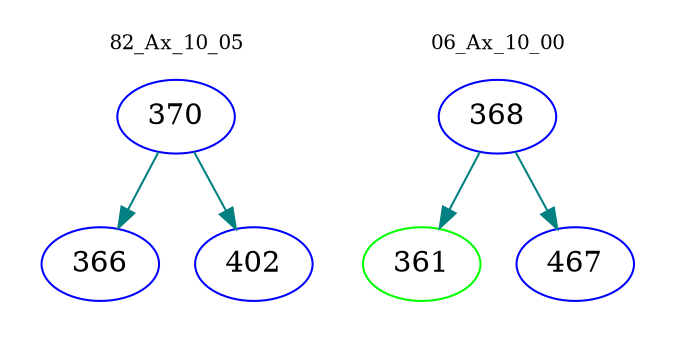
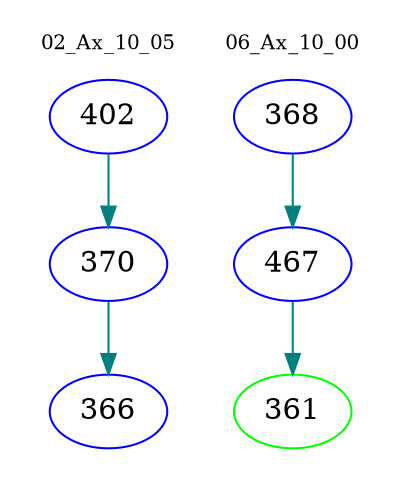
  digraph {
    node [color=blue]
    edge [color=teal]
    n1 [label=370]
    n2 [label=366]
    n3 [label=402]
    n4 [label=368]
    n5 [color=green label=361]
    n6 [label=467]
    subgraph cluster_1 {
      color=white
      fontsize=10
-     label="82_Ax_10_05"
+     label="02_Ax_10_05"
      n1
      n2
      n3
    }
    subgraph cluster_2 {
      color=white
      fontsize=10
      label="06_Ax_10_00"
      n4
      n5
      n6
    }
    n1 -> n2
-   n1 -> n3
-   n4 -> n5
+   n3 -> n1
+   n6 -> n5
    n4 -> n6
  }
